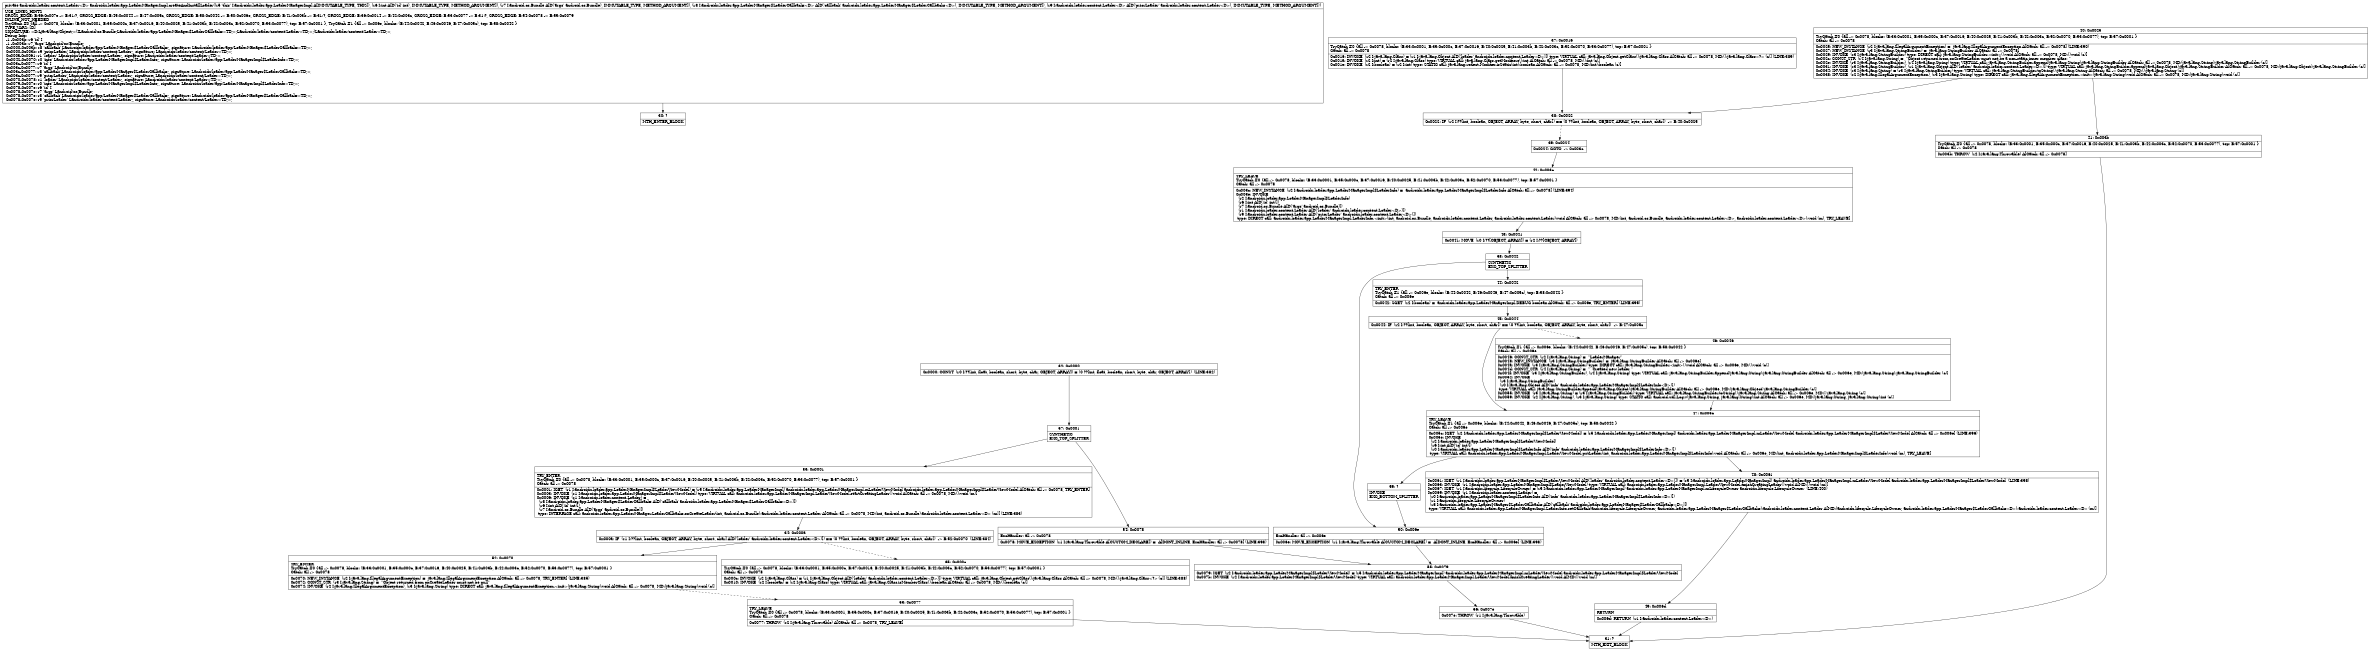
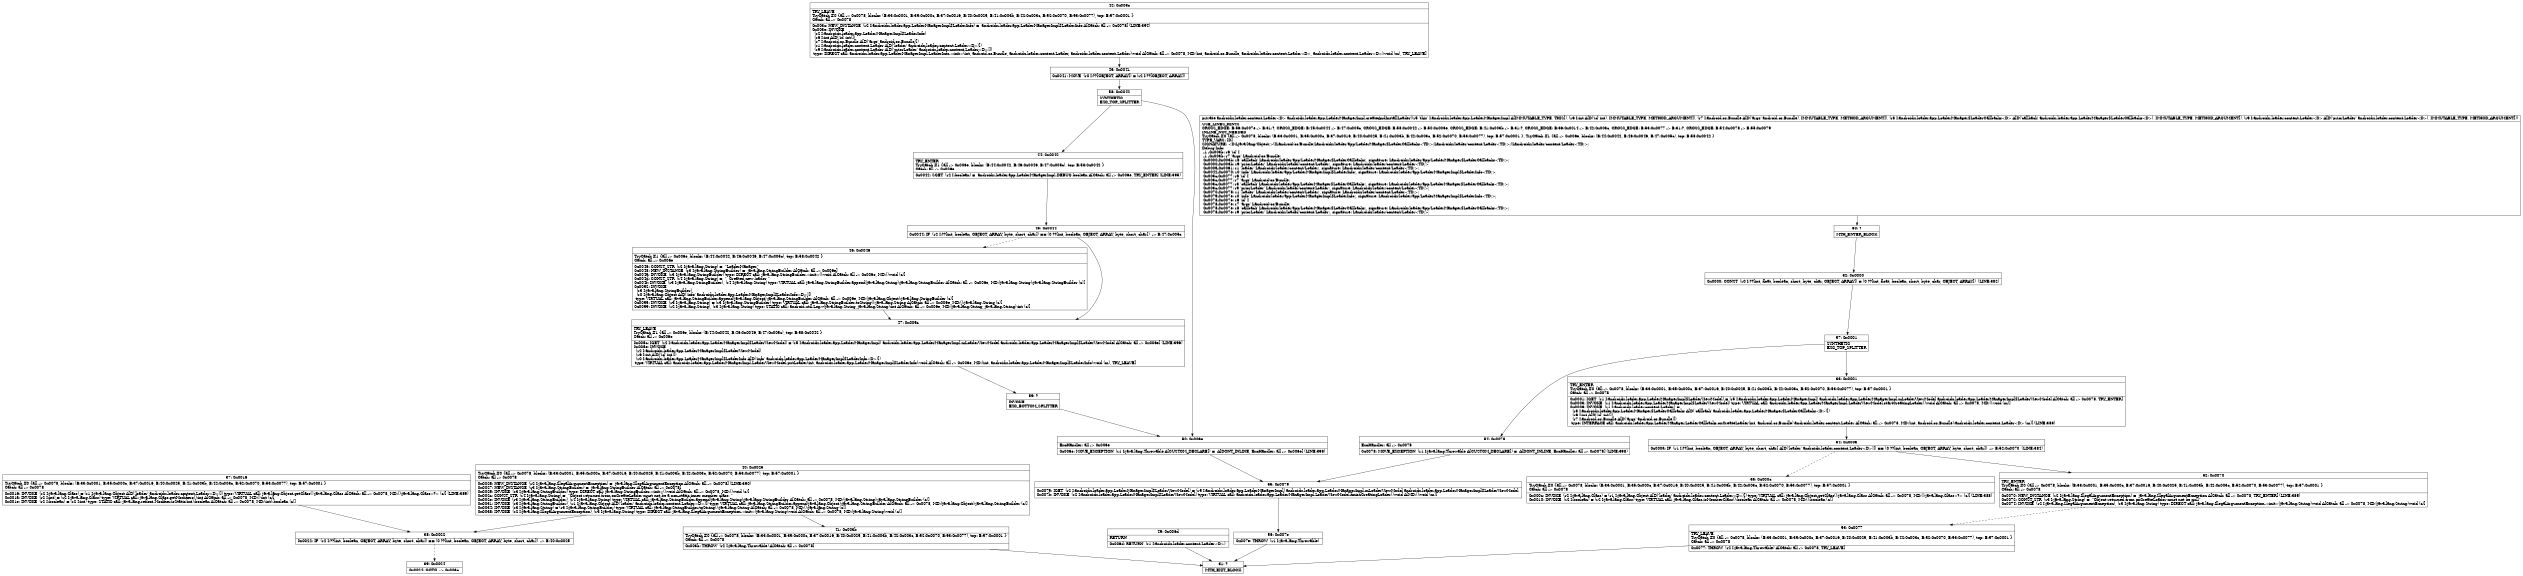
  digraph {
    node [shape=record]
    n1 [label="{30\:\ ?|MTH_ENTER_BLOCK\l}"]
    n2 [label="{32\:\ 0x0000|0x0000: CONST  (r0 I:??[int, float, boolean, short, byte, char, OBJECT, ARRAY]) = (0 ??[int, float, boolean, short, byte, char, OBJECT, ARRAY])  (LINE:382)\l}"]
    n3 [label="{57\:\ 0x0001|SYNTHETIC\lEXC_TOP_SPLITTER\l}"]
    n4 [label="{33\:\ 0x0001|TRY_ENTER\lTryCatch #0 \{all \-\> 0x0078, blocks: (B:33:0x0001, B:35:0x000c, B:37:0x0016, B:40:0x0025, B:41:0x003b, B:42:0x003c, B:52:0x0070, B:53:0x0077), top: B:57:0x0001 \}\lCatch: all \-\> 0x0078\l|0x0001: IGET  (r1 I:androidx.loader.app.LoaderManagerImpl$LoaderViewModel) = (r5 I:androidx.loader.app.LoaderManagerImpl) androidx.loader.app.LoaderManagerImpl.mLoaderViewModel androidx.loader.app.LoaderManagerImpl$LoaderViewModel A[Catch: all \-\> 0x0078, TRY_ENTER]\l0x0003: INVOKE  (r1 I:androidx.loader.app.LoaderManagerImpl$LoaderViewModel) type: VIRTUAL call: androidx.loader.app.LoaderManagerImpl.LoaderViewModel.startCreatingLoader():void A[Catch: all \-\> 0x0078, MD:():void (m)]\l0x0006: INVOKE  (r1 I:androidx.loader.content.Loader) = \l  (r8 I:androidx.loader.app.LoaderManager$LoaderCallbacks A[D('callback' androidx.loader.app.LoaderManager$LoaderCallbacks\<D\>)])\l  (r6 I:int A[D('id' int)])\l  (r7 I:android.os.Bundle A[D('args' android.os.Bundle)])\l type: INTERFACE call: androidx.loader.app.LoaderManager.LoaderCallbacks.onCreateLoader(int, android.os.Bundle):androidx.loader.content.Loader A[Catch: all \-\> 0x0078, MD:(int, android.os.Bundle):androidx.loader.content.Loader\<D\> (m)] (LINE:383)\l}"]
    n5 [label="{54\:\ 0x0078|ExcHandler: all \-\> 0x0078\l|0x0078: MOVE_EXCEPTION  (r1 I:java.lang.Throwable A[CUSTOM_DECLARE]) =  A[DONT_INLINE, ExcHandler: all \-\> 0x0078] (LINE:398)\l}"]
    n6 [label="{34\:\ 0x000a|0x000a: IF  (r1 I:??[int, boolean, OBJECT, ARRAY, byte, short, char] A[D('loader' androidx.loader.content.Loader\<D\>)]) == (0 ??[int, boolean, OBJECT, ARRAY, byte, short, char])  \-\> B:52:0x0070  (LINE:384)\l}"]
    n7 [label="{55\:\ 0x0079|0x0079: IGET  (r2 I:androidx.loader.app.LoaderManagerImpl$LoaderViewModel) = (r5 I:androidx.loader.app.LoaderManagerImpl) androidx.loader.app.LoaderManagerImpl.mLoaderViewModel androidx.loader.app.LoaderManagerImpl$LoaderViewModel \l0x007b: INVOKE  (r2 I:androidx.loader.app.LoaderManagerImpl$LoaderViewModel) type: VIRTUAL call: androidx.loader.app.LoaderManagerImpl.LoaderViewModel.finishCreatingLoader():void A[MD:():void (m)]\l}"]
    n8 [label="{35\:\ 0x000c|TryCatch #0 \{all \-\> 0x0078, blocks: (B:33:0x0001, B:35:0x000c, B:37:0x0016, B:40:0x0025, B:41:0x003b, B:42:0x003c, B:52:0x0070, B:53:0x0077), top: B:57:0x0001 \}\lCatch: all \-\> 0x0078\l|0x000c: INVOKE  (r2 I:java.lang.Class) = (r1 I:java.lang.Object A[D('loader' androidx.loader.content.Loader\<D\>)]) type: VIRTUAL call: java.lang.Object.getClass():java.lang.Class A[Catch: all \-\> 0x0078, MD:():java.lang.Class\<?\> (c)] (LINE:388)\l0x0010: INVOKE  (r2 I:boolean) = (r2 I:java.lang.Class) type: VIRTUAL call: java.lang.Class.isMemberClass():boolean A[Catch: all \-\> 0x0078, MD:():boolean (c)]\l}"]
    n9 [label="{52\:\ 0x0070|TRY_ENTER\lTryCatch #0 \{all \-\> 0x0078, blocks: (B:33:0x0001, B:35:0x000c, B:37:0x0016, B:40:0x0025, B:41:0x003b, B:42:0x003c, B:52:0x0070, B:53:0x0077), top: B:57:0x0001 \}\lCatch: all \-\> 0x0078\l|0x0070: NEW_INSTANCE  (r2 I:java.lang.IllegalArgumentException) =  java.lang.IllegalArgumentException A[Catch: all \-\> 0x0078, TRY_ENTER] (LINE:385)\l0x0072: CONST_STR  (r3 I:java.lang.String) =  \"Object returned from onCreateLoader must not be null\" \l0x0074: INVOKE  (r2 I:java.lang.IllegalArgumentException), (r3 I:java.lang.String) type: DIRECT call: java.lang.IllegalArgumentException.\<init\>(java.lang.String):void A[Catch: all \-\> 0x0078, MD:(java.lang.String):void (c)]\l}"]
    n10 [label="{53\:\ 0x0077|TRY_LEAVE\lTryCatch #0 \{all \-\> 0x0078, blocks: (B:33:0x0001, B:35:0x000c, B:37:0x0016, B:40:0x0025, B:41:0x003b, B:42:0x003c, B:52:0x0070, B:53:0x0077), top: B:57:0x0001 \}\lCatch: all \-\> 0x0078\l|0x0077: THROW  (r2 I:java.lang.Throwable) A[Catch: all \-\> 0x0078, TRY_LEAVE]\l}"]
    n11 [label="{37\:\ 0x0016|TryCatch #0 \{all \-\> 0x0078, blocks: (B:33:0x0001, B:35:0x000c, B:37:0x0016, B:40:0x0025, B:41:0x003b, B:42:0x003c, B:52:0x0070, B:53:0x0077), top: B:57:0x0001 \}\lCatch: all \-\> 0x0078\l|0x0016: INVOKE  (r2 I:java.lang.Class) = (r1 I:java.lang.Object A[D('loader' androidx.loader.content.Loader\<D\>)]) type: VIRTUAL call: java.lang.Object.getClass():java.lang.Class A[Catch: all \-\> 0x0078, MD:():java.lang.Class\<?\> (c)] (LINE:389)\l0x001a: INVOKE  (r2 I:int) = (r2 I:java.lang.Class) type: VIRTUAL call: java.lang.Class.getModifiers():int A[Catch: all \-\> 0x0078, MD:():int (c)]\l0x001e: INVOKE  (r2 I:boolean) = (r2 I:int) type: STATIC call: java.lang.reflect.Modifier.isStatic(int):boolean A[Catch: all \-\> 0x0078, MD:(int):boolean (c)]\l}"]
    n12 [label="{38\:\ 0x0022|0x0022: IF  (r2 I:??[int, boolean, OBJECT, ARRAY, byte, short, char]) == (0 ??[int, boolean, OBJECT, ARRAY, byte, short, char])  \-\> B:40:0x0025 \l}"]
    n13 [label="{42\:\ 0x003c|TRY_LEAVE\lTryCatch #0 \{all \-\> 0x0078, blocks: (B:33:0x0001, B:35:0x000c, B:37:0x0016, B:40:0x0025, B:41:0x003b, B:42:0x003c, B:52:0x0070, B:53:0x0077), top: B:57:0x0001 \}\lCatch: all \-\> 0x0078\l|0x003c: NEW_INSTANCE  (r2 I:androidx.loader.app.LoaderManagerImpl$LoaderInfo) =  androidx.loader.app.LoaderManagerImpl$LoaderInfo A[Catch: all \-\> 0x0078] (LINE:394)\l0x003e: INVOKE  \l  (r2 I:androidx.loader.app.LoaderManagerImpl$LoaderInfo)\l  (r6 I:int A[D('id' int)])\l  (r7 I:android.os.Bundle A[D('args' android.os.Bundle)])\l  (r1 I:androidx.loader.content.Loader A[D('loader' androidx.loader.content.Loader\<D\>)])\l  (r9 I:androidx.loader.content.Loader A[D('priorLoader' androidx.loader.content.Loader\<D\>)])\l type: DIRECT call: androidx.loader.app.LoaderManagerImpl.LoaderInfo.\<init\>(int, android.os.Bundle, androidx.loader.content.Loader, androidx.loader.content.Loader):void A[Catch: all \-\> 0x0078, MD:(int, android.os.Bundle, androidx.loader.content.Loader\<D\>, androidx.loader.content.Loader\<D\>):void (m), TRY_LEAVE]\l}"]
    n14 [label="{43\:\ 0x0041|0x0041: MOVE  (r0 I:??[OBJECT, ARRAY]) = (r2 I:??[OBJECT, ARRAY]) \l}"]
    n15 [label="{39\:\ 0x0024|0x0024: GOTO  \-\> 0x003c \l}"]
    n16 [label="{40\:\ 0x0025|TryCatch #0 \{all \-\> 0x0078, blocks: (B:33:0x0001, B:35:0x000c, B:37:0x0016, B:40:0x0025, B:41:0x003b, B:42:0x003c, B:52:0x0070, B:53:0x0077), top: B:57:0x0001 \}\lCatch: all \-\> 0x0078\l|0x0025: NEW_INSTANCE  (r2 I:java.lang.IllegalArgumentException) =  java.lang.IllegalArgumentException A[Catch: all \-\> 0x0078] (LINE:390)\l0x0027: NEW_INSTANCE  (r3 I:java.lang.StringBuilder) =  java.lang.StringBuilder A[Catch: all \-\> 0x0078]\l0x0029: INVOKE  (r3 I:java.lang.StringBuilder) type: DIRECT call: java.lang.StringBuilder.\<init\>():void A[Catch: all \-\> 0x0078, MD:():void (c)]\l0x002c: CONST_STR  (r4 I:java.lang.String) =  \"Object returned from onCreateLoader must not be a non\-static inner member class: \" \l0x002e: INVOKE  (r3 I:java.lang.StringBuilder), (r4 I:java.lang.String) type: VIRTUAL call: java.lang.StringBuilder.append(java.lang.String):java.lang.StringBuilder A[Catch: all \-\> 0x0078, MD:(java.lang.String):java.lang.StringBuilder (c)]\l0x0031: INVOKE  (r3 I:java.lang.StringBuilder), (r1 I:java.lang.Object A[D('loader' androidx.loader.content.Loader\<D\>)]) type: VIRTUAL call: java.lang.StringBuilder.append(java.lang.Object):java.lang.StringBuilder A[Catch: all \-\> 0x0078, MD:(java.lang.Object):java.lang.StringBuilder (c)]\l0x0034: INVOKE  (r3 I:java.lang.String) = (r3 I:java.lang.StringBuilder) type: VIRTUAL call: java.lang.StringBuilder.toString():java.lang.String A[Catch: all \-\> 0x0078, MD:():java.lang.String (c)]\l0x0038: INVOKE  (r2 I:java.lang.IllegalArgumentException), (r3 I:java.lang.String) type: DIRECT call: java.lang.IllegalArgumentException.\<init\>(java.lang.String):void A[Catch: all \-\> 0x0078, MD:(java.lang.String):void (c)]\l}"]
    n17 [label="{41\:\ 0x003b|TryCatch #0 \{all \-\> 0x0078, blocks: (B:33:0x0001, B:35:0x000c, B:37:0x0016, B:40:0x0025, B:41:0x003b, B:42:0x003c, B:52:0x0070, B:53:0x0077), top: B:57:0x0001 \}\lCatch: all \-\> 0x0078\l|0x003b: THROW  (r2 I:java.lang.Throwable) A[Catch: all \-\> 0x0078]\l}"]
    n18 [label="{31\:\ ?|MTH_EXIT_BLOCK\l}"]
    n19 [label="{58\:\ 0x0042|SYNTHETIC\lEXC_TOP_SPLITTER\l}"]
    n20 [label="{44\:\ 0x0042|TRY_ENTER\lTryCatch #1 \{all \-\> 0x006e, blocks: (B:44:0x0042, B:46:0x0046, B:47:0x005c), top: B:58:0x0042 \}\lCatch: all \-\> 0x006e\l|0x0042: SGET  (r2 I:boolean) =  androidx.loader.app.LoaderManagerImpl.DEBUG boolean A[Catch: all \-\> 0x006e, TRY_ENTER] (LINE:395)\l}"]
    n21 [label="{50\:\ 0x006e|ExcHandler: all \-\> 0x006e\l|0x006e: MOVE_EXCEPTION  (r1 I:java.lang.Throwable A[CUSTOM_DECLARE]) =  A[DONT_INLINE, ExcHandler: all \-\> 0x006e] (LINE:398)\l}"]
    n22 [label="{45\:\ 0x0044|0x0044: IF  (r2 I:??[int, boolean, OBJECT, ARRAY, byte, short, char]) == (0 ??[int, boolean, OBJECT, ARRAY, byte, short, char])  \-\> B:47:0x005c \l}"]
    n23 [label="{46\:\ 0x0046|TryCatch #1 \{all \-\> 0x006e, blocks: (B:44:0x0042, B:46:0x0046, B:47:0x005c), top: B:58:0x0042 \}\lCatch: all \-\> 0x006e\l|0x0046: CONST_STR  (r2 I:java.lang.String) =  \"LoaderManager\" \l0x0048: NEW_INSTANCE  (r3 I:java.lang.StringBuilder) =  java.lang.StringBuilder A[Catch: all \-\> 0x006e]\l0x004a: INVOKE  (r3 I:java.lang.StringBuilder) type: DIRECT call: java.lang.StringBuilder.\<init\>():void A[Catch: all \-\> 0x006e, MD:():void (c)]\l0x004d: CONST_STR  (r4 I:java.lang.String) =  \"  Created new loader \" \l0x004f: INVOKE  (r3 I:java.lang.StringBuilder), (r4 I:java.lang.String) type: VIRTUAL call: java.lang.StringBuilder.append(java.lang.String):java.lang.StringBuilder A[Catch: all \-\> 0x006e, MD:(java.lang.String):java.lang.StringBuilder (c)]\l0x0052: INVOKE  \l  (r3 I:java.lang.StringBuilder)\l  (r0 I:java.lang.Object A[D('info' androidx.loader.app.LoaderManagerImpl$LoaderInfo\<D\>)])\l type: VIRTUAL call: java.lang.StringBuilder.append(java.lang.Object):java.lang.StringBuilder A[Catch: all \-\> 0x006e, MD:(java.lang.Object):java.lang.StringBuilder (c)]\l0x0055: INVOKE  (r3 I:java.lang.String) = (r3 I:java.lang.StringBuilder) type: VIRTUAL call: java.lang.StringBuilder.toString():java.lang.String A[Catch: all \-\> 0x006e, MD:():java.lang.String (c)]\l0x0059: INVOKE  (r2 I:java.lang.String), (r3 I:java.lang.String) type: STATIC call: android.util.Log.v(java.lang.String, java.lang.String):int A[Catch: all \-\> 0x006e, MD:(java.lang.String, java.lang.String):int (c)]\l}"]
    n24 [label="{47\:\ 0x005c|TRY_LEAVE\lTryCatch #1 \{all \-\> 0x006e, blocks: (B:44:0x0042, B:46:0x0046, B:47:0x005c), top: B:58:0x0042 \}\lCatch: all \-\> 0x006e\l|0x005c: IGET  (r2 I:androidx.loader.app.LoaderManagerImpl$LoaderViewModel) = (r5 I:androidx.loader.app.LoaderManagerImpl) androidx.loader.app.LoaderManagerImpl.mLoaderViewModel androidx.loader.app.LoaderManagerImpl$LoaderViewModel A[Catch: all \-\> 0x006e] (LINE:396)\l0x005e: INVOKE  \l  (r2 I:androidx.loader.app.LoaderManagerImpl$LoaderViewModel)\l  (r6 I:int A[D('id' int)])\l  (r0 I:androidx.loader.app.LoaderManagerImpl$LoaderInfo A[D('info' androidx.loader.app.LoaderManagerImpl$LoaderInfo\<D\>)])\l type: VIRTUAL call: androidx.loader.app.LoaderManagerImpl.LoaderViewModel.putLoader(int, androidx.loader.app.LoaderManagerImpl$LoaderInfo):void A[Catch: all \-\> 0x006e, MD:(int, androidx.loader.app.LoaderManagerImpl$LoaderInfo):void (m), TRY_LEAVE]\l}"]
-   n25 [label="{48\:\ 0x0061|0x0061: IGET  (r1 I:androidx.loader.app.LoaderManagerImpl$LoaderViewModel A[D('loader' androidx.loader.content.Loader\<D\>)]) = (r5 I:androidx.loader.app.LoaderManagerImpl) androidx.loader.app.LoaderManagerImpl.mLoaderViewModel androidx.loader.app.LoaderManagerImpl$LoaderViewModel  (LINE:398)\l0x0063: INVOKE  (r1 I:androidx.loader.app.LoaderManagerImpl$LoaderViewModel) type: VIRTUAL call: androidx.loader.app.LoaderManagerImpl.LoaderViewModel.finishCreatingLoader():void A[MD:():void (m)]\l0x0067: IGET  (r1 I:androidx.lifecycle.LifecycleOwner) = (r5 I:androidx.loader.app.LoaderManagerImpl) androidx.loader.app.LoaderManagerImpl.mLifecycleOwner androidx.lifecycle.LifecycleOwner  (LINE:400)\l0x0069: INVOKE  (r1 I:androidx.loader.content.Loader) = \l  (r0 I:androidx.loader.app.LoaderManagerImpl$LoaderInfo A[D('info' androidx.loader.app.LoaderManagerImpl$LoaderInfo\<D\>)])\l  (r1 I:androidx.lifecycle.LifecycleOwner)\l  (r8 I:androidx.loader.app.LoaderManager$LoaderCallbacks A[D('callback' androidx.loader.app.LoaderManager$LoaderCallbacks\<D\>)])\l type: VIRTUAL call: androidx.loader.app.LoaderManagerImpl.LoaderInfo.setCallback(androidx.lifecycle.LifecycleOwner, androidx.loader.app.LoaderManager$LoaderCallbacks):androidx.loader.content.Loader A[MD:(androidx.lifecycle.LifecycleOwner, androidx.loader.app.LoaderManager$LoaderCallbacks\<D\>):androidx.loader.content.Loader\<D\> (m)]\l}"]
    n26 [label="{59\:\ ?|INVOKE\lEXC_BOTTOM_SPLITTER\l}"]
    n27 [label="{49\:\ 0x006d|RETURN\l|0x006d: RETURN  (r1 I:androidx.loader.content.Loader\<D\>) \l}"]
    n28 [label="{56\:\ 0x007e|0x007e: THROW  (r1 I:java.lang.Throwable) \l}"]
    n29 [label="{private androidx.loader.content.Loader\<D\> androidx.loader.app.LoaderManagerImpl.createAndInstallLoader((r5 'this' I:androidx.loader.app.LoaderManagerImpl A[IMMUTABLE_TYPE, THIS]), (r6 I:int A[D('id' int), IMMUTABLE_TYPE, METHOD_ARGUMENT]), (r7 I:android.os.Bundle A[D('args' android.os.Bundle), IMMUTABLE_TYPE, METHOD_ARGUMENT]), (r8 I:androidx.loader.app.LoaderManager$LoaderCallbacks\<D\> A[D('callback' androidx.loader.app.LoaderManager$LoaderCallbacks\<D\>), IMMUTABLE_TYPE, METHOD_ARGUMENT]), (r9 I:androidx.loader.content.Loader\<D\> A[D('priorLoader' androidx.loader.content.Loader\<D\>), IMMUTABLE_TYPE, METHOD_ARGUMENT]))  | USE_LINES_HINTS\lCROSS_EDGE: B:56:0x007e \-\> B:31:?, CROSS_EDGE: B:45:0x0044 \-\> B:47:0x005c, CROSS_EDGE: B:58:0x0042 \-\> B:50:0x006e, CROSS_EDGE: B:41:0x003b \-\> B:31:?, CROSS_EDGE: B:36:0x0014 \-\> B:42:0x003c, CROSS_EDGE: B:53:0x0077 \-\> B:31:?, CROSS_EDGE: B:54:0x0078 \-\> B:55:0x0079\lINLINE_NOT_NEEDED\lTryCatch #0 \{all \-\> 0x0078, blocks: (B:33:0x0001, B:35:0x000c, B:37:0x0016, B:40:0x0025, B:41:0x003b, B:42:0x003c, B:52:0x0070, B:53:0x0077), top: B:57:0x0001 \}, TryCatch #1 \{all \-\> 0x006e, blocks: (B:44:0x0042, B:46:0x0046, B:47:0x005c), top: B:58:0x0042 \}\lTYPE_VARS: [D]\lSIGNATURE: \<D:Ljava\/lang\/Object;\>(ILandroid\/os\/Bundle;Landroidx\/loader\/app\/LoaderManager$LoaderCallbacks\<TD;\>;Landroidx\/loader\/content\/Loader\<TD;\>;)Landroidx\/loader\/content\/Loader\<TD;\>;\lDebug Info:\l  \-1 \-0x003b: r6 'id' I\l  \-1 \-0x003b: r7 'args' Landroid\/os\/Bundle;\l  0x0000\-0x003b: r8 'callback' Landroidx\/loader\/app\/LoaderManager$LoaderCallbacks;, signature: Landroidx\/loader\/app\/LoaderManager$LoaderCallbacks\<TD;\>;\l  0x0000\-0x003b: r9 'priorLoader' Landroidx\/loader\/content\/Loader;, signature: Landroidx\/loader\/content\/Loader\<TD;\>;\l  0x000a\-0x0061: r1 'loader' Landroidx\/loader\/content\/Loader;, signature: Landroidx\/loader\/content\/Loader\<TD;\>;\l  0x0042\-0x0070: r0 'info' Landroidx\/loader\/app\/LoaderManagerImpl$LoaderInfo;, signature: Landroidx\/loader\/app\/LoaderManagerImpl$LoaderInfo\<TD;\>;\l  0x003c\-0x0077: r6 'id' I\l  0x003c\-0x0077: r7 'args' Landroid\/os\/Bundle;\l  0x003c\-0x0077: r8 'callback' Landroidx\/loader\/app\/LoaderManager$LoaderCallbacks;, signature: Landroidx\/loader\/app\/LoaderManager$LoaderCallbacks\<TD;\>;\l  0x003c\-0x0077: r9 'priorLoader' Landroidx\/loader\/content\/Loader;, signature: Landroidx\/loader\/content\/Loader\<TD;\>;\l  0x0070\-0x0078: r1 'loader' Landroidx\/loader\/content\/Loader;, signature: Landroidx\/loader\/content\/Loader\<TD;\>;\l  0x0079\-0x007e: r0 'info' Landroidx\/loader\/app\/LoaderManagerImpl$LoaderInfo;, signature: Landroidx\/loader\/app\/LoaderManagerImpl$LoaderInfo\<TD;\>;\l  0x0078\-0x007e: r6 'id' I\l  0x0078\-0x007e: r7 'args' Landroid\/os\/Bundle;\l  0x0078\-0x007e: r8 'callback' Landroidx\/loader\/app\/LoaderManager$LoaderCallbacks;, signature: Landroidx\/loader\/app\/LoaderManager$LoaderCallbacks\<TD;\>;\l  0x0078\-0x007e: r9 'priorLoader' Landroidx\/loader\/content\/Loader;, signature: Landroidx\/loader\/content\/Loader\<TD;\>;\l}"]
+   n1 -> n2
    n2 -> n3
    n3 -> n4
    n3 -> n5
    n4 -> n6
    n5 -> n7
    n6 -> n8 [style=dashed]
    n6 -> n9
    n7 -> n28
    n9 -> n10 [style=dashed]
    n10 -> n18
    n11 -> n12
    n12 -> n15 [style=dashed]
    n13 -> n14
    n14 -> n19
-   n15 -> n13
    n16 -> n12
    n16 -> n17
    n17 -> n18
    n19 -> n20
    n19 -> n21
    n20 -> n22
    n21 -> n7
    n22 -> n23 [style=dashed]
    n22 -> n24
    n23 -> n24
-   n24 -> n25
    n24 -> n26
-   n25 -> n27
    n26 -> n21
    n27 -> n18
    n28 -> n18
    n29 -> n1
  }
